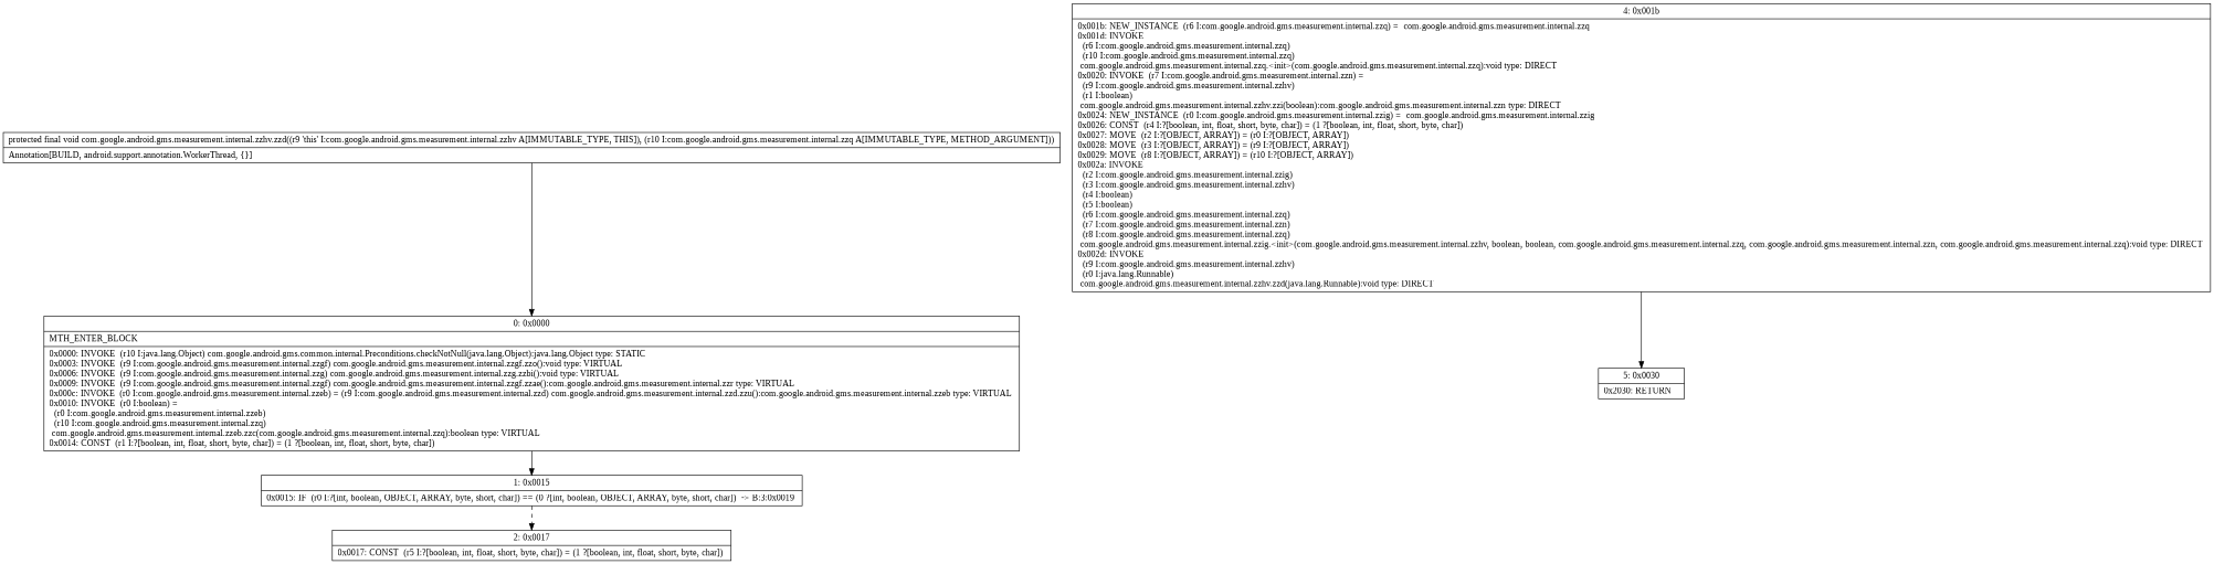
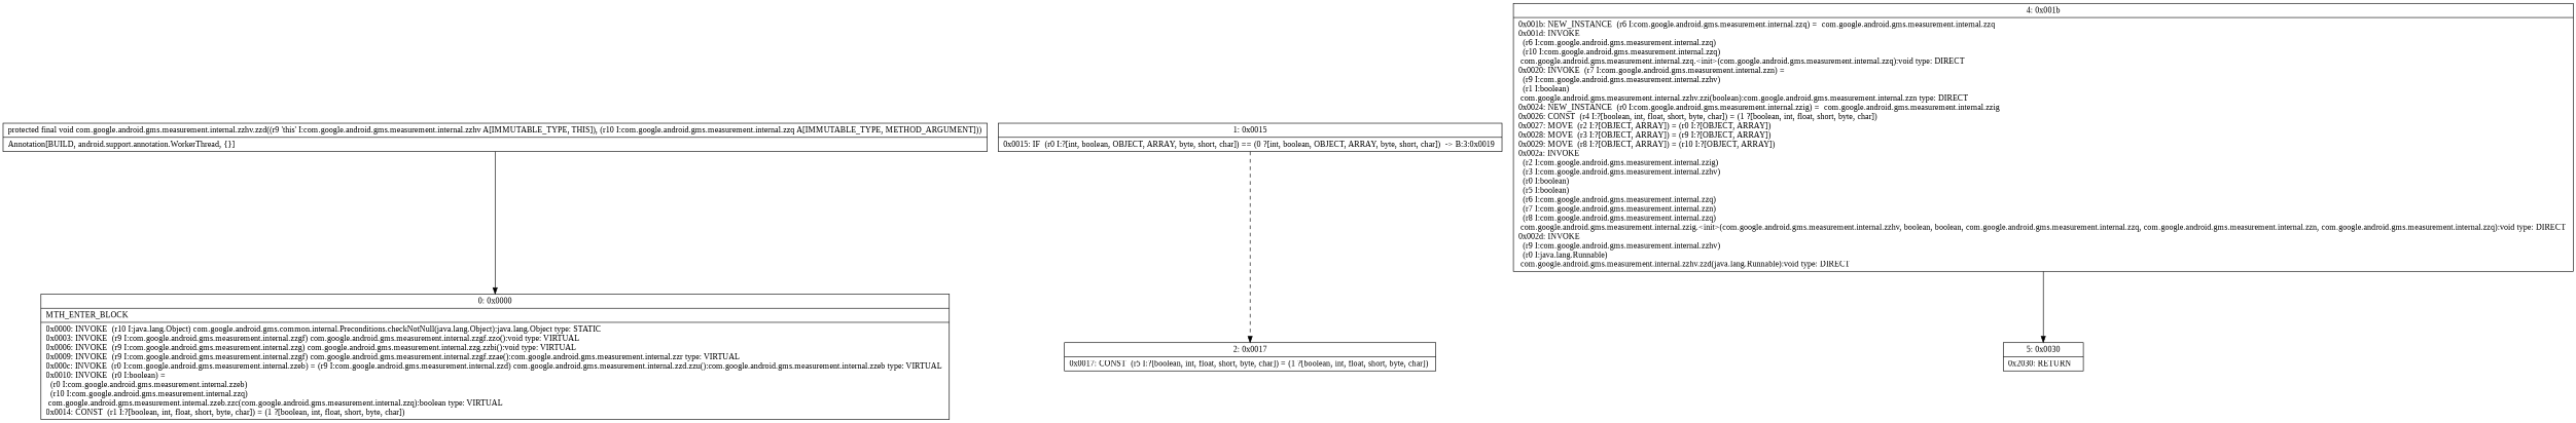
  digraph {
    fontname="Liberation Serif"
    node [fontname="Liberation Serif" shape=record]
    edge [fontname="Liberation Serif"]
    n1 [label="{0\:\ 0x0000|MTH_ENTER_BLOCK\l|0x0000: INVOKE  (r10 I:java.lang.Object) com.google.android.gms.common.internal.Preconditions.checkNotNull(java.lang.Object):java.lang.Object type: STATIC \l0x0003: INVOKE  (r9 I:com.google.android.gms.measurement.internal.zzgf) com.google.android.gms.measurement.internal.zzgf.zzo():void type: VIRTUAL \l0x0006: INVOKE  (r9 I:com.google.android.gms.measurement.internal.zzg) com.google.android.gms.measurement.internal.zzg.zzbi():void type: VIRTUAL \l0x0009: INVOKE  (r9 I:com.google.android.gms.measurement.internal.zzgf) com.google.android.gms.measurement.internal.zzgf.zzae():com.google.android.gms.measurement.internal.zzr type: VIRTUAL \l0x000c: INVOKE  (r0 I:com.google.android.gms.measurement.internal.zzeb) = (r9 I:com.google.android.gms.measurement.internal.zzd) com.google.android.gms.measurement.internal.zzd.zzu():com.google.android.gms.measurement.internal.zzeb type: VIRTUAL \l0x0010: INVOKE  (r0 I:boolean) = \l  (r0 I:com.google.android.gms.measurement.internal.zzeb)\l  (r10 I:com.google.android.gms.measurement.internal.zzq)\l com.google.android.gms.measurement.internal.zzeb.zzc(com.google.android.gms.measurement.internal.zzq):boolean type: VIRTUAL \l0x0014: CONST  (r1 I:?[boolean, int, float, short, byte, char]) = (1 ?[boolean, int, float, short, byte, char]) \l}"]
    n2 [label="{1\:\ 0x0015|0x0015: IF  (r0 I:?[int, boolean, OBJECT, ARRAY, byte, short, char]) == (0 ?[int, boolean, OBJECT, ARRAY, byte, short, char])  \-\> B:3:0x0019 \l}"]
    n3 [label="{2\:\ 0x0017|0x0017: CONST  (r5 I:?[boolean, int, float, short, byte, char]) = (1 ?[boolean, int, float, short, byte, char]) \l}"]
-   n4 [label="{4\:\ 0x001b|0x001b: NEW_INSTANCE  (r6 I:com.google.android.gms.measurement.internal.zzq) =  com.google.android.gms.measurement.internal.zzq \l0x001d: INVOKE  \l  (r6 I:com.google.android.gms.measurement.internal.zzq)\l  (r10 I:com.google.android.gms.measurement.internal.zzq)\l com.google.android.gms.measurement.internal.zzq.\<init\>(com.google.android.gms.measurement.internal.zzq):void type: DIRECT \l0x0020: INVOKE  (r7 I:com.google.android.gms.measurement.internal.zzn) = \l  (r9 I:com.google.android.gms.measurement.internal.zzhv)\l  (r1 I:boolean)\l com.google.android.gms.measurement.internal.zzhv.zzi(boolean):com.google.android.gms.measurement.internal.zzn type: DIRECT \l0x0024: NEW_INSTANCE  (r0 I:com.google.android.gms.measurement.internal.zzig) =  com.google.android.gms.measurement.internal.zzig \l0x0026: CONST  (r4 I:?[boolean, int, float, short, byte, char]) = (1 ?[boolean, int, float, short, byte, char]) \l0x0027: MOVE  (r2 I:?[OBJECT, ARRAY]) = (r0 I:?[OBJECT, ARRAY]) \l0x0028: MOVE  (r3 I:?[OBJECT, ARRAY]) = (r9 I:?[OBJECT, ARRAY]) \l0x0029: MOVE  (r8 I:?[OBJECT, ARRAY]) = (r10 I:?[OBJECT, ARRAY]) \l0x002a: INVOKE  \l  (r2 I:com.google.android.gms.measurement.internal.zzig)\l  (r3 I:com.google.android.gms.measurement.internal.zzhv)\l  (r4 I:boolean)\l  (r5 I:boolean)\l  (r6 I:com.google.android.gms.measurement.internal.zzq)\l  (r7 I:com.google.android.gms.measurement.internal.zzn)\l  (r8 I:com.google.android.gms.measurement.internal.zzq)\l com.google.android.gms.measurement.internal.zzig.\<init\>(com.google.android.gms.measurement.internal.zzhv, boolean, boolean, com.google.android.gms.measurement.internal.zzq, com.google.android.gms.measurement.internal.zzn, com.google.android.gms.measurement.internal.zzq):void type: DIRECT \l0x002d: INVOKE  \l  (r9 I:com.google.android.gms.measurement.internal.zzhv)\l  (r0 I:java.lang.Runnable)\l com.google.android.gms.measurement.internal.zzhv.zzd(java.lang.Runnable):void type: DIRECT \l}"]
+   n4 [label="{4\:\ 0x001b|0x001b: NEW_INSTANCE  (r6 I:com.google.android.gms.measurement.internal.zzq) =  com.google.android.gms.measurement.internal.zzq \l0x001d: INVOKE  \l  (r6 I:com.google.android.gms.measurement.internal.zzq)\l  (r10 I:com.google.android.gms.measurement.internal.zzq)\l com.google.android.gms.measurement.internal.zzq.\<init\>(com.google.android.gms.measurement.internal.zzq):void type: DIRECT \l0x0020: INVOKE  (r7 I:com.google.android.gms.measurement.internal.zzn) = \l  (r9 I:com.google.android.gms.measurement.internal.zzhv)\l  (r1 I:boolean)\l com.google.android.gms.measurement.internal.zzhv.zzi(boolean):com.google.android.gms.measurement.internal.zzn type: DIRECT \l0x0024: NEW_INSTANCE  (r0 I:com.google.android.gms.measurement.internal.zzig) =  com.google.android.gms.measurement.internal.zzig \l0x0026: CONST  (r4 I:?[boolean, int, float, short, byte, char]) = (1 ?[boolean, int, float, short, byte, char]) \l0x0027: MOVE  (r2 I:?[OBJECT, ARRAY]) = (r0 I:?[OBJECT, ARRAY]) \l0x0028: MOVE  (r3 I:?[OBJECT, ARRAY]) = (r9 I:?[OBJECT, ARRAY]) \l0x0029: MOVE  (r8 I:?[OBJECT, ARRAY]) = (r10 I:?[OBJECT, ARRAY]) \l0x002a: INVOKE  \l  (r2 I:com.google.android.gms.measurement.internal.zzig)\l  (r3 I:com.google.android.gms.measurement.internal.zzhv)\l  (r0 I:boolean)\l  (r5 I:boolean)\l  (r6 I:com.google.android.gms.measurement.internal.zzq)\l  (r7 I:com.google.android.gms.measurement.internal.zzn)\l  (r8 I:com.google.android.gms.measurement.internal.zzq)\l com.google.android.gms.measurement.internal.zzig.\<init\>(com.google.android.gms.measurement.internal.zzhv, boolean, boolean, com.google.android.gms.measurement.internal.zzq, com.google.android.gms.measurement.internal.zzn, com.google.android.gms.measurement.internal.zzq):void type: DIRECT \l0x002d: INVOKE  \l  (r9 I:com.google.android.gms.measurement.internal.zzhv)\l  (r0 I:java.lang.Runnable)\l com.google.android.gms.measurement.internal.zzhv.zzd(java.lang.Runnable):void type: DIRECT \l}"]
    n5 [label="{5\:\ 0x0030|0x2030: RETURN   \l}"]
    n6 [label="{protected final void com.google.android.gms.measurement.internal.zzhv.zzd((r9 'this' I:com.google.android.gms.measurement.internal.zzhv A[IMMUTABLE_TYPE, THIS]), (r10 I:com.google.android.gms.measurement.internal.zzq A[IMMUTABLE_TYPE, METHOD_ARGUMENT]))  | Annotation[BUILD, android.support.annotation.WorkerThread, \{\}]\l}"]
-   n1 -> n2
    n2 -> n3 [style=dashed]
    n4 -> n5
    n6 -> n1
  }
